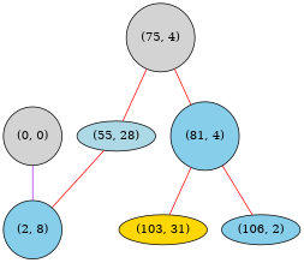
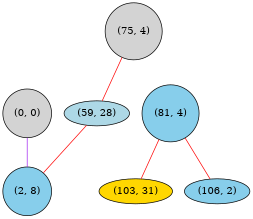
  graph {
    node [fillcolor=skyblue shape=circle style=filled]
    edge [color=red weight=1]
    "(0, 0)" [fillcolor=lightgrey]
    "(2, 8)"
    "(75, 4)" [fillcolor=lightgrey]
    n4 [label="(81, 4)"]
-   "(55, 28)" [fillcolor=lightblue shape=ellipse]
+   "(55, 28)" [fillcolor=lightblue shape=ellipse label="(59, 28)"]
    n6 [fillcolor=gold label="(103, 31)" shape=ellipse]
    "(106, 2)" [shape=ellipse]
    "(0, 0)" -- "(2, 8)" [color=purple weight=4]
-   "(75, 4)" -- n4
    "(75, 4)" -- "(55, 28)"
    n4 -- n6
    n4 -- "(106, 2)"
    "(55, 28)" -- "(2, 8)"
  }
